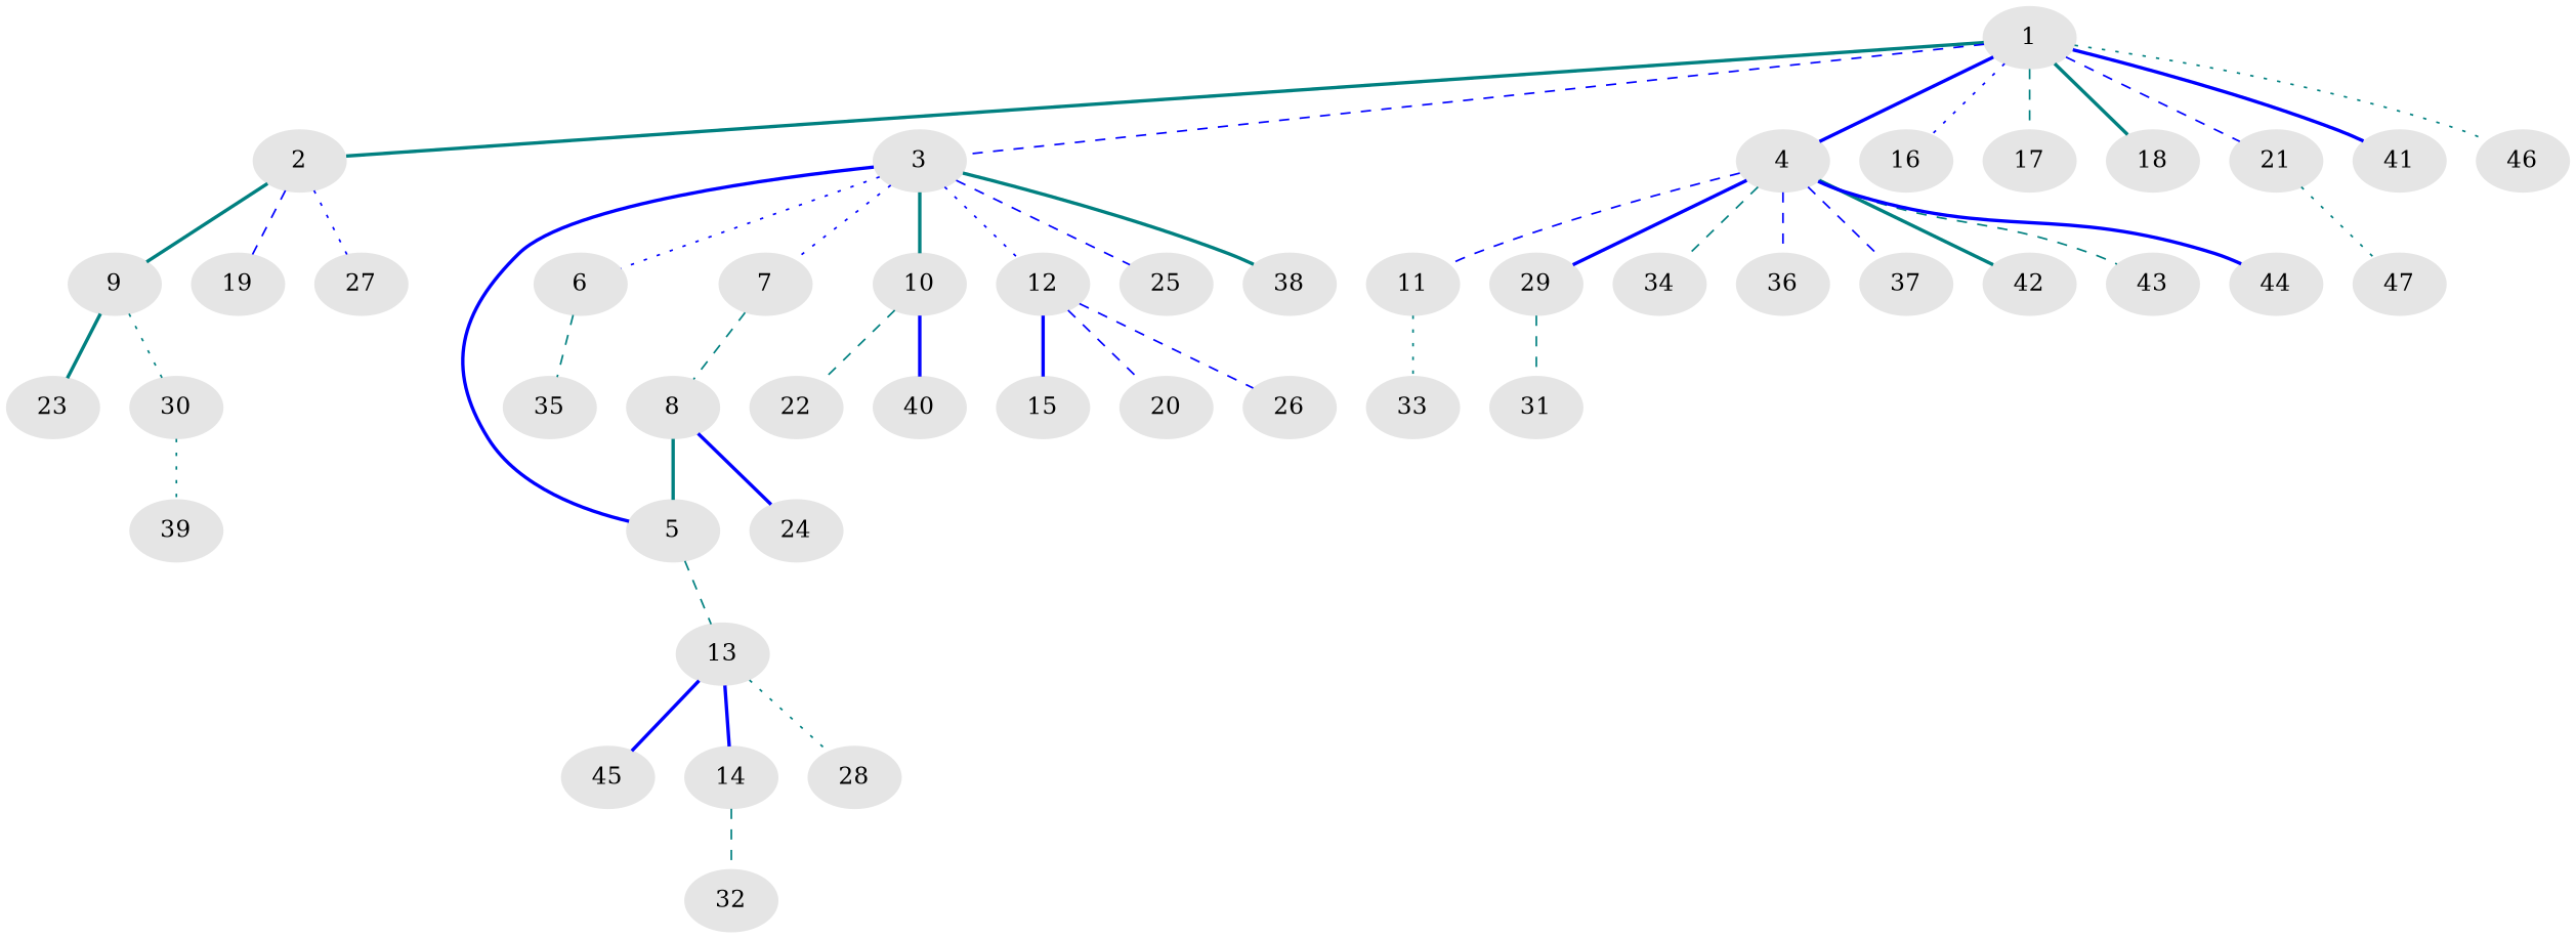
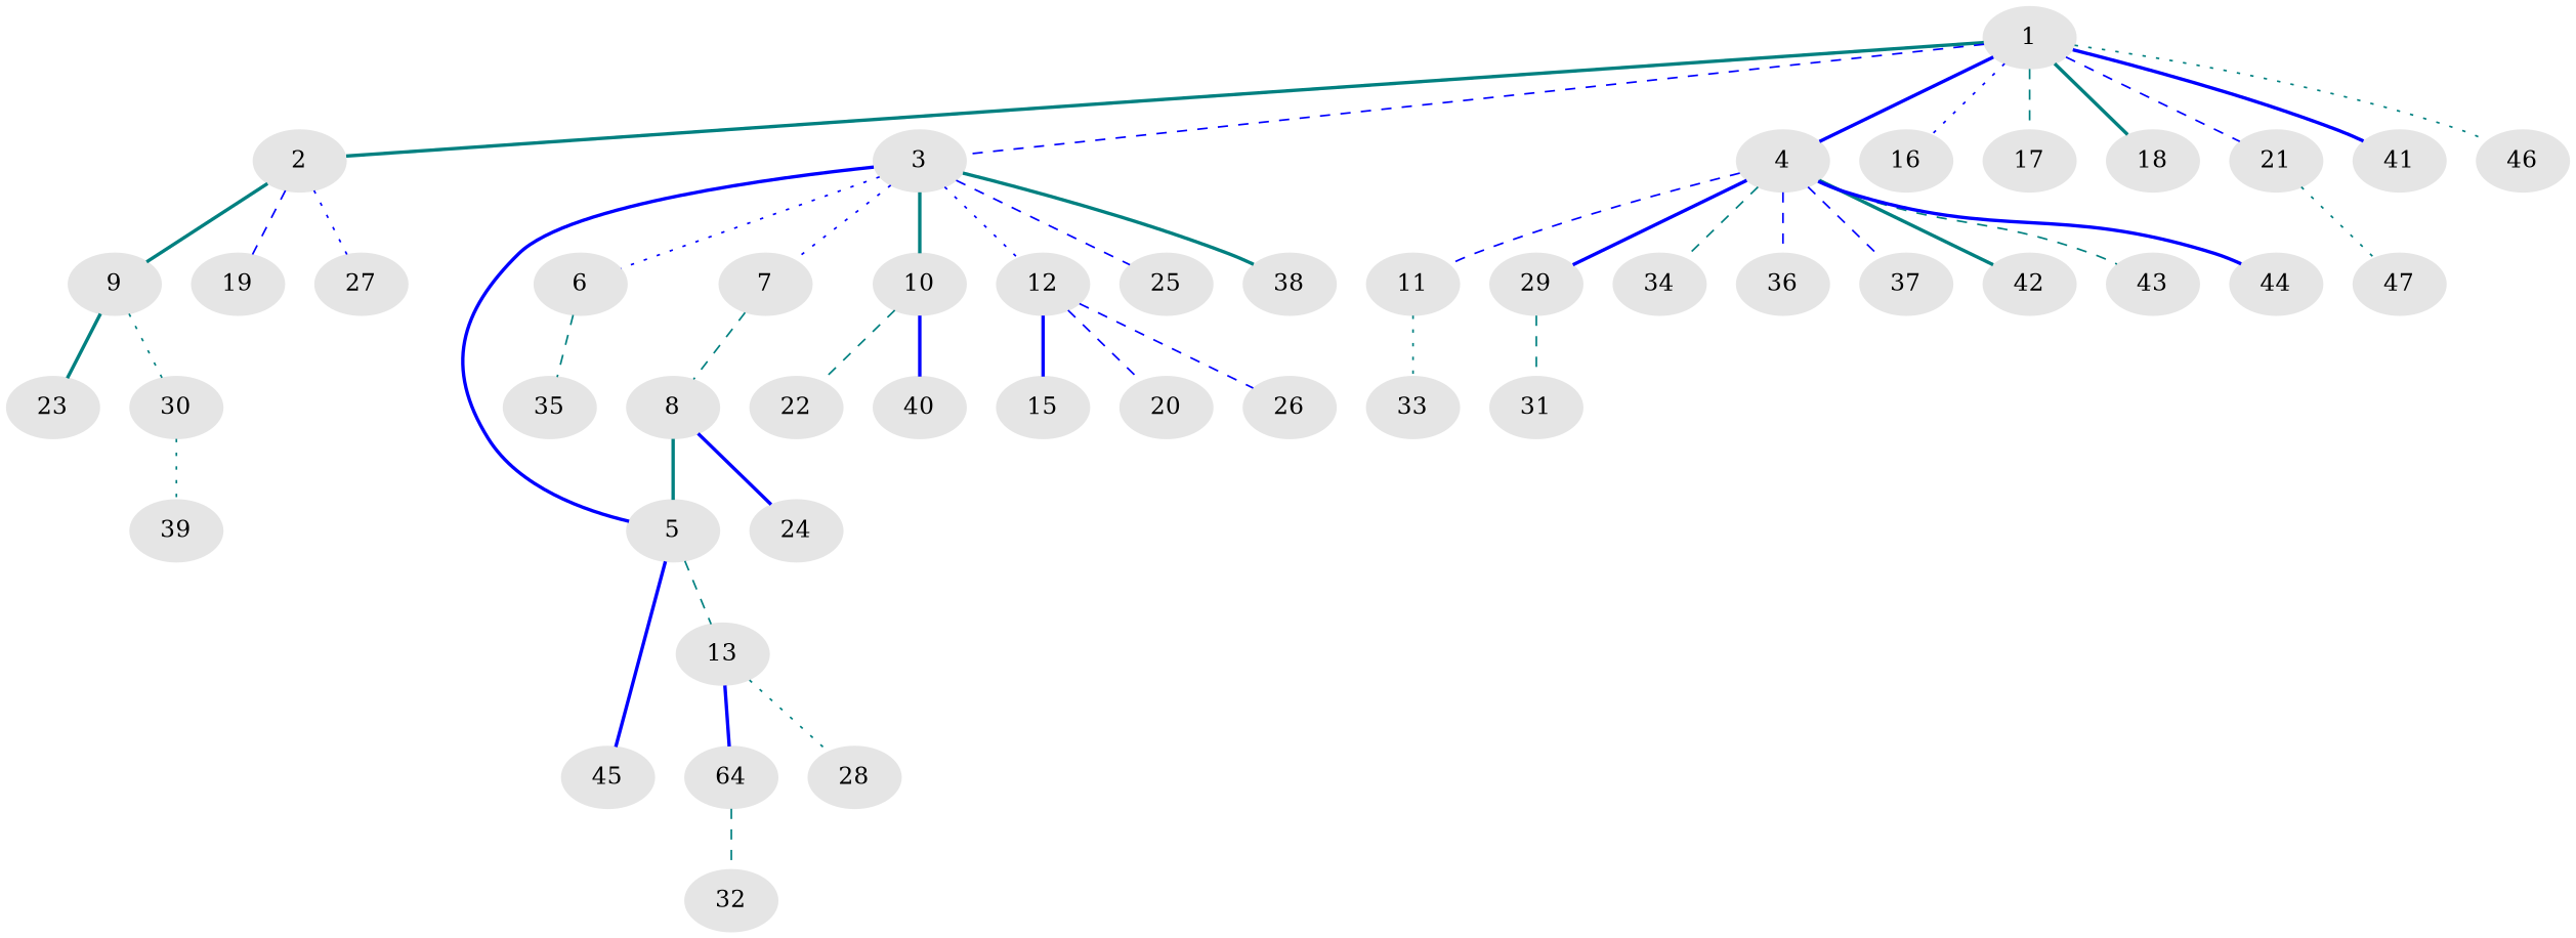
  graph {
    node [color=gray90 style=filled]
    edge [color=blue style=bold weight=1.0]
    1
    2
    3
    4
    16
    17
    18
    21
    41
    46
    9
    19
    27
    5
    6
    7
    10
    12
    25
    38
    11
    29
    34
    36
    37
    42
    43
    44
    47
    13
    45
    23
    30
    35
    8
    22
    40
    15
    20
    26
    33
    31
-   14
+   14 [label=64]
    28
    24
    39
    32
    1 -- 2 [color=teal]
    1 -- 3 [style=dashed]
    1 -- 4
    1 -- 16 [style=dotted]
    1 -- 17 [color=teal style=dashed]
    1 -- 18 [color=teal]
    1 -- 21 [style=dashed]
    1 -- 41
    1 -- 46 [color=teal style=dotted]
    2 -- 9 [color=teal]
    2 -- 19 [style=dashed]
    2 -- 27 [style=dotted]
    3 -- 5
    3 -- 6 [style=dotted]
    3 -- 7 [style=dotted]
    3 -- 10 [color=teal weight=7.0]
    3 -- 12 [style=dotted]
    3 -- 25 [style=dashed]
    3 -- 38 [color=teal]
    4 -- 11 [style=dashed]
    4 -- 29
    4 -- 34 [color=teal style=dashed]
    4 -- 36 [style=dashed]
    4 -- 37 [style=dashed]
    4 -- 42 [color=teal]
    4 -- 43 [color=teal style=dashed]
    4 -- 44
    21 -- 47 [color=teal style=dotted]
    9 -- 23 [color=teal]
    9 -- 30 [color=teal style=dotted]
    5 -- 13 [color=teal style=dashed]
-   13 -- 45
+   5 -- 45
    6 -- 35 [color=teal style=dashed]
    7 -- 8 [color=teal style=dashed]
    10 -- 22 [color=teal style=dashed]
    10 -- 40
    12 -- 15
    12 -- 20 [style=dashed]
    12 -- 26 [style=dashed weight=2.0]
    11 -- 33 [color=teal style=dotted weight=2.0]
    29 -- 31 [color=teal style=dashed]
    13 -- 14
    13 -- 28 [color=teal style=dotted]
    30 -- 39 [color=teal style=dotted]
    8 -- 5 [color=teal weight=8.0]
    8 -- 24 [weight=3.0]
    14 -- 32 [color=teal style=dashed weight=2.0]
  }
